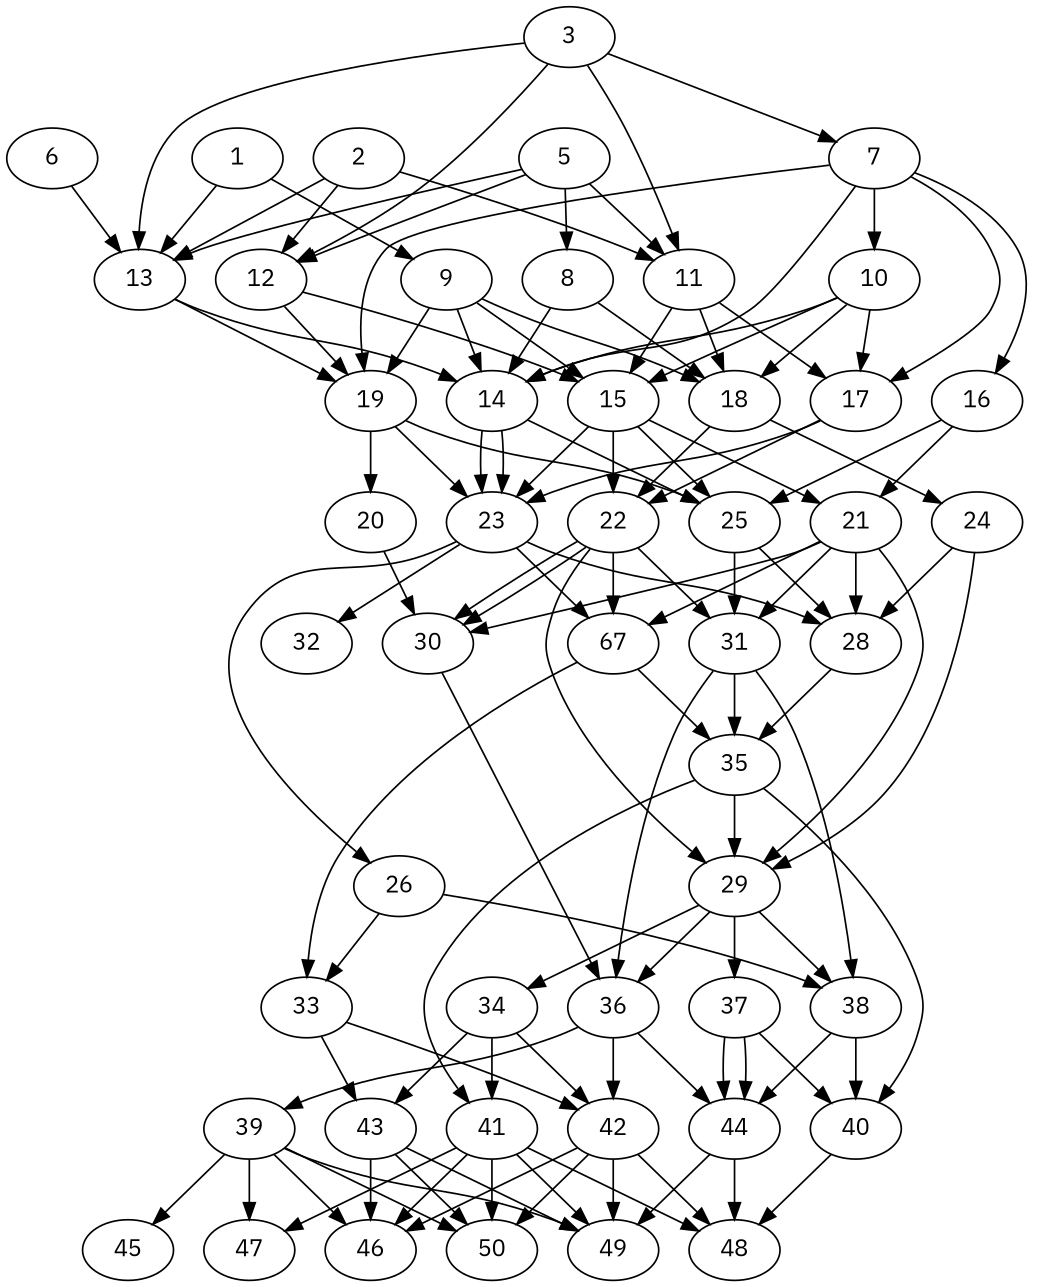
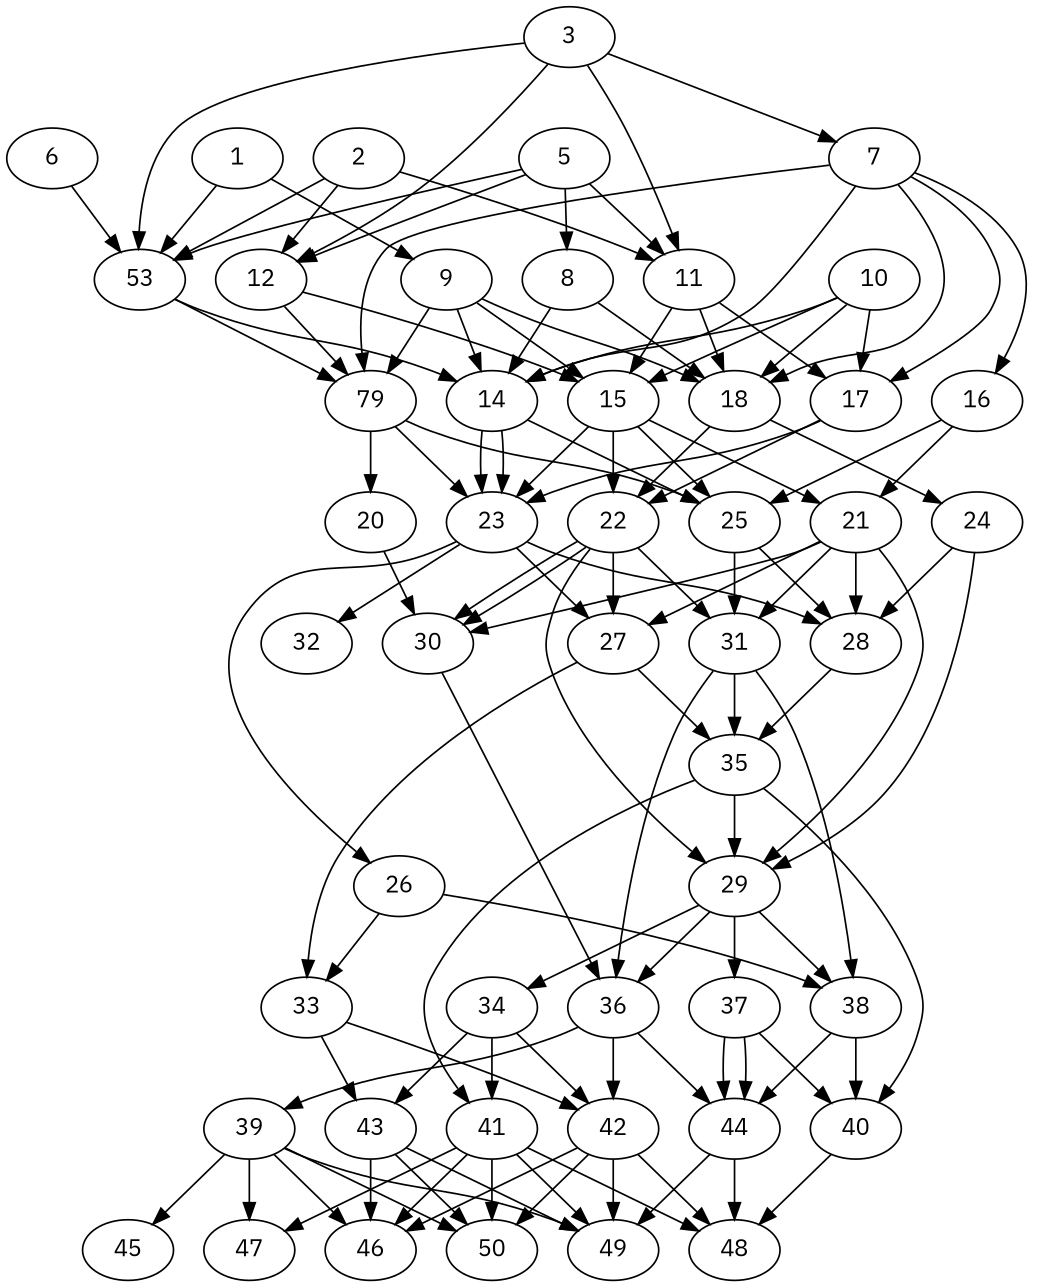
  digraph {
    fontname="IBM Plex Sans"
    node [alpha=0.14 fontname="IBM Plex Sans"]
    edge [fontname="IBM Plex Sans"]
    1 [alpha=0.08 expect_size=30202880]
    9 [alpha=0.01 expect_size=12534784]
-   13 [alpha=0.15 expect_size=22796288]
+   13 [alpha=0.15 expect_size=22796288 label=53]
    7 [alpha=0.17 expect_size=9802752]
    14 [alpha=0.18 expect_size=30016512]
    16 [alpha=0.07 expect_size=48787456]
    17 [expect_size=27486208]
    18 [alpha=0.10 expect_size=19935232]
-   19 [alpha=0.10 expect_size=19520512]
+   19 [alpha=0.10 expect_size=19520512 label=79]
    15 [alpha=0.09 expect_size=14854144]
    23 [alpha=0.11 expect_size=23208960]
    25 [alpha=0.04 expect_size=6763520]
    21 [alpha=0.16 expect_size=33183744]
    22 [alpha=0.00 expect_size=30733312]
    24 [expect_size=12581888]
    20 [alpha=0.18 expect_size=20824064]
    2 [alpha=0.18 expect_size=18018304]
    11 [alpha=0.19 expect_size=8279040]
    12 [alpha=0.17 expect_size=27725824]
    3 [alpha=0.03 expect_size=21843968]
    10 [alpha=0.05 expect_size=43205632]
    5 [expect_size=23443456]
    8 [alpha=0.20 expect_size=19400704]
    6 [alpha=0.11 expect_size=13835264]
-   27 [expect_size=44581888 label=67]
+   27 [expect_size=44581888]
    28 [alpha=0.16 expect_size=31296512]
    26 [alpha=0.18 expect_size=27108352]
    32 [alpha=0.16 expect_size=15680512]
    31 [alpha=0.04 expect_size=24337408]
    30 [alpha=0.02 expect_size=29743104]
    29 [alpha=0.01 expect_size=6936576]
    33 [alpha=0.15 expect_size=16547840]
    35 [alpha=0.19 expect_size=29295616]
    38 [alpha=0.00 expect_size=20228096]
    36 [alpha=0.11 expect_size=39198720]
    34 [alpha=0.05 expect_size=43541504]
    37 [alpha=0.13 expect_size=34656256]
    42 [alpha=0.11 expect_size=24383488]
    44 [alpha=0.16 expect_size=49433600]
    39 [expect_size=10075136]
    43 [alpha=0.02 expect_size=14199808]
    40 [alpha=0.15 expect_size=11489280]
    41 [alpha=0.07 expect_size=15246336]
    46 [expect_size=9788416]
    49 [alpha=0.18 expect_size=18610176]
    50 [alpha=0.01 expect_size=5472256]
    48 [alpha=0.06 expect_size=17567744]
    47 [alpha=0.15 expect_size=35253248]
    45 [alpha=0.10 expect_size=13301760]
    1 -> 9
    1 -> 13
    9 -> 14
    9 -> 18
    9 -> 19
    9 -> 15
    13 -> 14
    13 -> 19
    7 -> 14
    7 -> 16
    7 -> 17
-   7 -> 10
+   7 -> 18
    7 -> 19
    14 -> 23
    14 -> 23
    14 -> 25
    16 -> 25
    16 -> 21
    17 -> 23
    17 -> 22
    18 -> 22
    18 -> 24
    19 -> 23
    19 -> 25
    19 -> 20
    15 -> 23
    15 -> 25
    15 -> 21
    15 -> 22
    23 -> 27
    23 -> 28
    23 -> 26
    23 -> 32
    25 -> 28
    25 -> 31
    21 -> 27
    21 -> 28
    21 -> 31
    21 -> 30
    21 -> 29
    22 -> 27
    22 -> 31
    22 -> 30
    22 -> 30
    22 -> 29
    24 -> 28
    24 -> 29
    20 -> 30
    2 -> 13
    2 -> 11
    2 -> 12
    11 -> 17
    11 -> 18
    11 -> 15
    12 -> 19
    12 -> 15
    3 -> 13
    3 -> 7
    3 -> 11
    3 -> 12
    10 -> 14
    10 -> 17
    10 -> 18
    10 -> 15
    5 -> 13
    5 -> 11
    5 -> 12
    5 -> 8
    8 -> 14
    8 -> 18
    6 -> 13
    27 -> 33
    27 -> 35
    28 -> 35
    26 -> 33
    26 -> 38
    31 -> 35
    31 -> 38
    31 -> 36
    30 -> 36
    29 -> 38
    29 -> 36
    29 -> 34
    29 -> 37
    33 -> 42
    33 -> 43
    35 -> 29
    35 -> 40
    35 -> 41
    38 -> 44
    38 -> 40
    36 -> 42
    36 -> 44
    36 -> 39
    34 -> 42
    34 -> 43
    34 -> 41
    37 -> 44
    37 -> 44
    37 -> 40
    42 -> 46
    42 -> 49
    42 -> 50
    42 -> 48
    44 -> 49
    44 -> 48
    39 -> 46
    39 -> 49
    39 -> 50
    39 -> 47
    39 -> 45
    43 -> 46
    43 -> 49
    43 -> 50
    40 -> 48
    41 -> 46
    41 -> 49
    41 -> 50
    41 -> 48
    41 -> 47
  }
